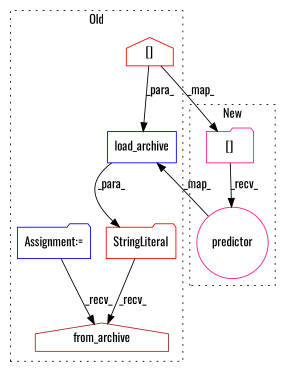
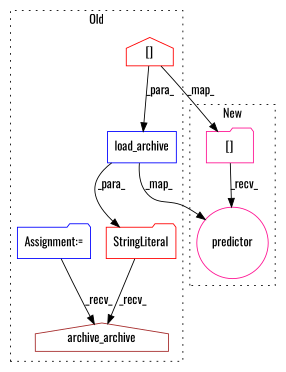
  digraph {
    fontname=Oswald
    node [a=32 color=blue fontname=Oswald l="13,1" shape=folder]
    edge [fontname=Oswald]
    n1 [label=load_archive s="6360,6413" shape=box]
    n2 [a=2 color=red l="15,1" label="[]" s="6373,6412" shape=house]
-   n3 [color=brown label=from_archive s="6347,6439" shape=house]
+   n3 [color=brown label=archive_archive s="6347,6439" shape=house]
    n4 [a=45 color=red l=24 label=StringLiteral s=6415]
    n5 [a=7 l=9 label="Assignment:=" s=6228]
    n6 [color=deeppink l=11 label=predictor s=5933 shape=circle]
    n7 [a=2 color=deeppink l="15,1" label="[]" s="5892,5931"]
    subgraph cluster_1 {
      label=Old
      style=dotted
      n1
      n2
      n3
      n4
      n5
    }
    subgraph cluster_2 {
      label=New
      style=dotted
      n6
      n7
    }
    n1 -> n4 [label=_para_]
-   n6 -> n1 [label=_map_]
+   n1 -> n6 [label=_map_]
    n2 -> n1 [label=_para_]
    n2 -> n7 [label=_map_]
    n4 -> n3 [label=_recv_]
    n5 -> n3 [label=_recv_]
    n7 -> n6 [label=_recv_]
  }
